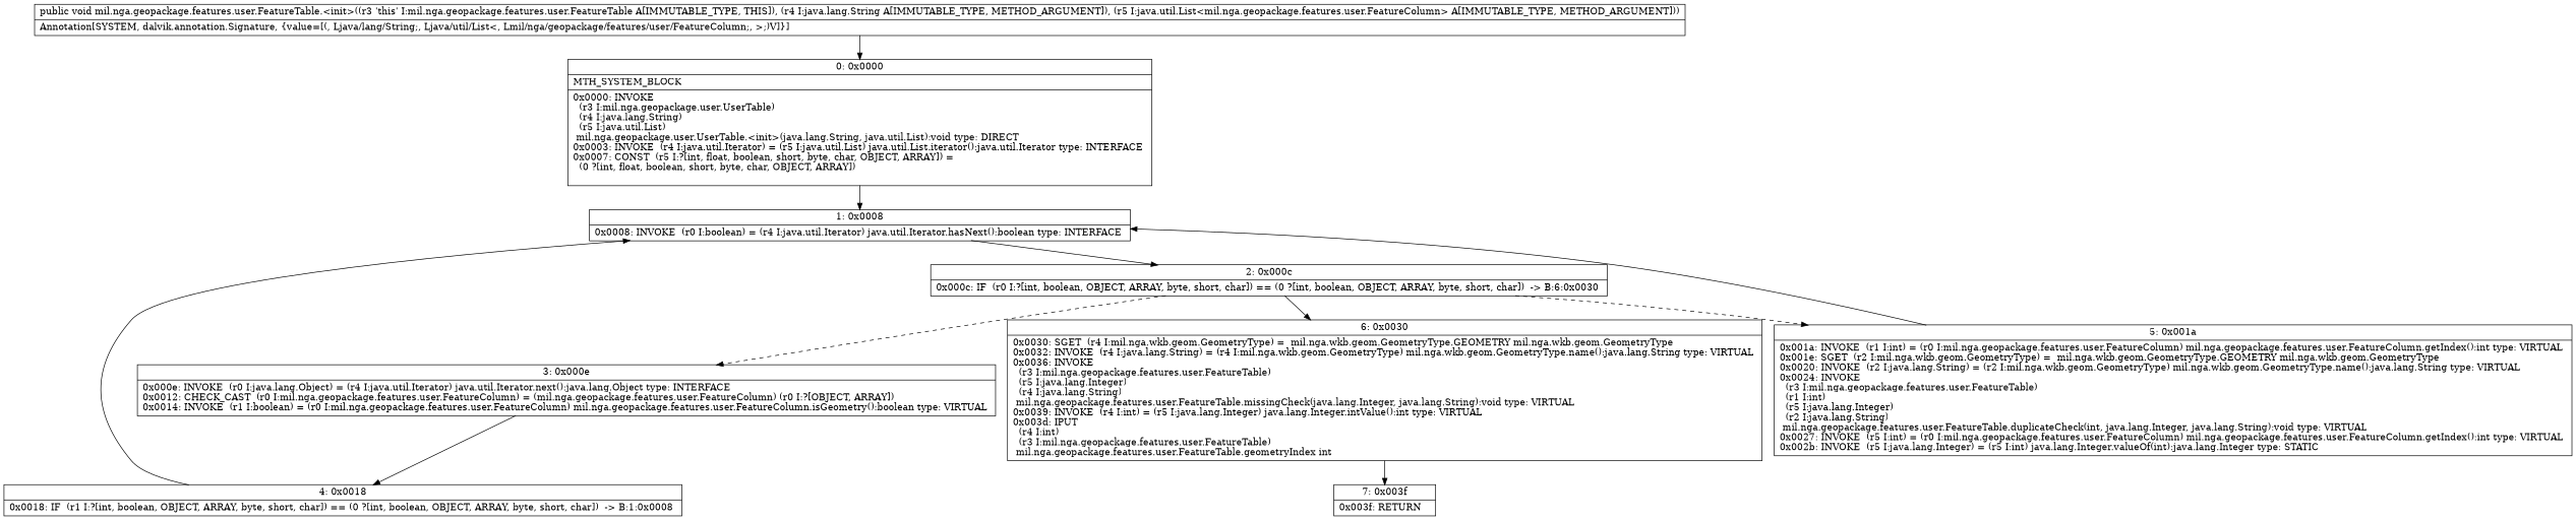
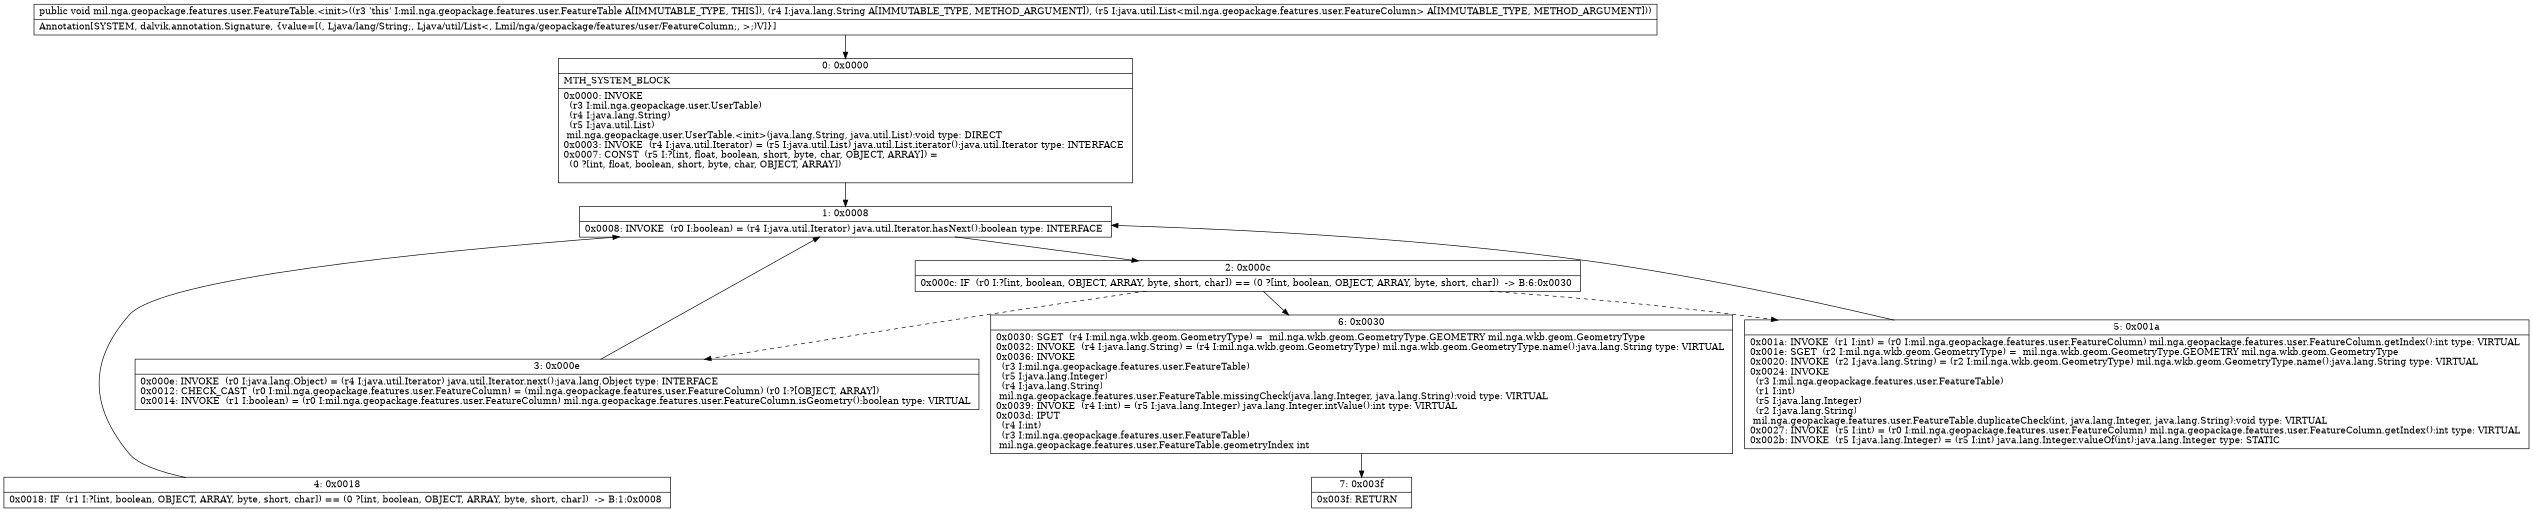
  digraph {
    node [shape=record]
    n1 [label="{0\:\ 0x0000|MTH_SYSTEM_BLOCK\l|0x0000: INVOKE  \l  (r3 I:mil.nga.geopackage.user.UserTable)\l  (r4 I:java.lang.String)\l  (r5 I:java.util.List)\l mil.nga.geopackage.user.UserTable.\<init\>(java.lang.String, java.util.List):void type: DIRECT \l0x0003: INVOKE  (r4 I:java.util.Iterator) = (r5 I:java.util.List) java.util.List.iterator():java.util.Iterator type: INTERFACE \l0x0007: CONST  (r5 I:?[int, float, boolean, short, byte, char, OBJECT, ARRAY]) = \l  (0 ?[int, float, boolean, short, byte, char, OBJECT, ARRAY])\l \l}"]
    n2 [label="{1\:\ 0x0008|0x0008: INVOKE  (r0 I:boolean) = (r4 I:java.util.Iterator) java.util.Iterator.hasNext():boolean type: INTERFACE \l}"]
    n3 [label="{2\:\ 0x000c|0x000c: IF  (r0 I:?[int, boolean, OBJECT, ARRAY, byte, short, char]) == (0 ?[int, boolean, OBJECT, ARRAY, byte, short, char])  \-\> B:6:0x0030 \l}"]
    n4 [label="{3\:\ 0x000e|0x000e: INVOKE  (r0 I:java.lang.Object) = (r4 I:java.util.Iterator) java.util.Iterator.next():java.lang.Object type: INTERFACE \l0x0012: CHECK_CAST  (r0 I:mil.nga.geopackage.features.user.FeatureColumn) = (mil.nga.geopackage.features.user.FeatureColumn) (r0 I:?[OBJECT, ARRAY]) \l0x0014: INVOKE  (r1 I:boolean) = (r0 I:mil.nga.geopackage.features.user.FeatureColumn) mil.nga.geopackage.features.user.FeatureColumn.isGeometry():boolean type: VIRTUAL \l}"]
    n5 [label="{6\:\ 0x0030|0x0030: SGET  (r4 I:mil.nga.wkb.geom.GeometryType) =  mil.nga.wkb.geom.GeometryType.GEOMETRY mil.nga.wkb.geom.GeometryType \l0x0032: INVOKE  (r4 I:java.lang.String) = (r4 I:mil.nga.wkb.geom.GeometryType) mil.nga.wkb.geom.GeometryType.name():java.lang.String type: VIRTUAL \l0x0036: INVOKE  \l  (r3 I:mil.nga.geopackage.features.user.FeatureTable)\l  (r5 I:java.lang.Integer)\l  (r4 I:java.lang.String)\l mil.nga.geopackage.features.user.FeatureTable.missingCheck(java.lang.Integer, java.lang.String):void type: VIRTUAL \l0x0039: INVOKE  (r4 I:int) = (r5 I:java.lang.Integer) java.lang.Integer.intValue():int type: VIRTUAL \l0x003d: IPUT  \l  (r4 I:int)\l  (r3 I:mil.nga.geopackage.features.user.FeatureTable)\l mil.nga.geopackage.features.user.FeatureTable.geometryIndex int \l}"]
    n6 [label="{5\:\ 0x001a|0x001a: INVOKE  (r1 I:int) = (r0 I:mil.nga.geopackage.features.user.FeatureColumn) mil.nga.geopackage.features.user.FeatureColumn.getIndex():int type: VIRTUAL \l0x001e: SGET  (r2 I:mil.nga.wkb.geom.GeometryType) =  mil.nga.wkb.geom.GeometryType.GEOMETRY mil.nga.wkb.geom.GeometryType \l0x0020: INVOKE  (r2 I:java.lang.String) = (r2 I:mil.nga.wkb.geom.GeometryType) mil.nga.wkb.geom.GeometryType.name():java.lang.String type: VIRTUAL \l0x0024: INVOKE  \l  (r3 I:mil.nga.geopackage.features.user.FeatureTable)\l  (r1 I:int)\l  (r5 I:java.lang.Integer)\l  (r2 I:java.lang.String)\l mil.nga.geopackage.features.user.FeatureTable.duplicateCheck(int, java.lang.Integer, java.lang.String):void type: VIRTUAL \l0x0027: INVOKE  (r5 I:int) = (r0 I:mil.nga.geopackage.features.user.FeatureColumn) mil.nga.geopackage.features.user.FeatureColumn.getIndex():int type: VIRTUAL \l0x002b: INVOKE  (r5 I:java.lang.Integer) = (r5 I:int) java.lang.Integer.valueOf(int):java.lang.Integer type: STATIC \l}"]
    n7 [label="{4\:\ 0x0018|0x0018: IF  (r1 I:?[int, boolean, OBJECT, ARRAY, byte, short, char]) == (0 ?[int, boolean, OBJECT, ARRAY, byte, short, char])  \-\> B:1:0x0008 \l}"]
    n8 [label="{7\:\ 0x003f|0x003f: RETURN   \l}"]
    n9 [label="{public void mil.nga.geopackage.features.user.FeatureTable.\<init\>((r3 'this' I:mil.nga.geopackage.features.user.FeatureTable A[IMMUTABLE_TYPE, THIS]), (r4 I:java.lang.String A[IMMUTABLE_TYPE, METHOD_ARGUMENT]), (r5 I:java.util.List\<mil.nga.geopackage.features.user.FeatureColumn\> A[IMMUTABLE_TYPE, METHOD_ARGUMENT]))  | Annotation[SYSTEM, dalvik.annotation.Signature, \{value=[(, Ljava\/lang\/String;, Ljava\/util\/List\<, Lmil\/nga\/geopackage\/features\/user\/FeatureColumn;, \>;)V]\}]\l}"]
    n1 -> n2
    n2 -> n3
    n3 -> n4 [style=dashed]
    n3 -> n5
    n3 -> n6 [style=dashed]
-   n4 -> n7
+   n4 -> n2
    n5 -> n8
    n6 -> n2
    n7 -> n2
    n9 -> n1
  }
